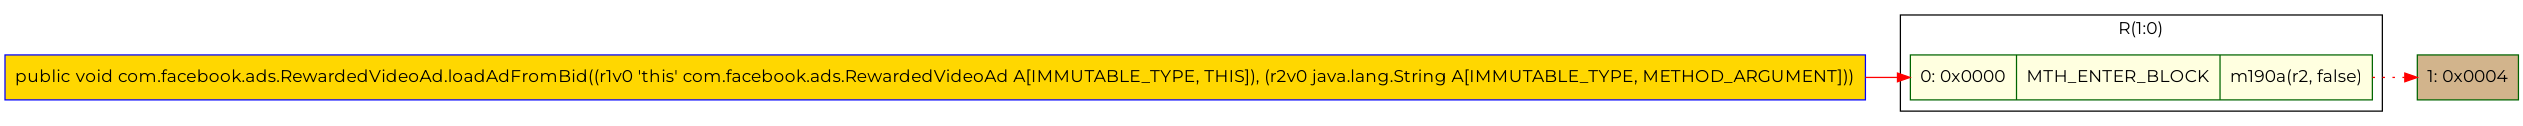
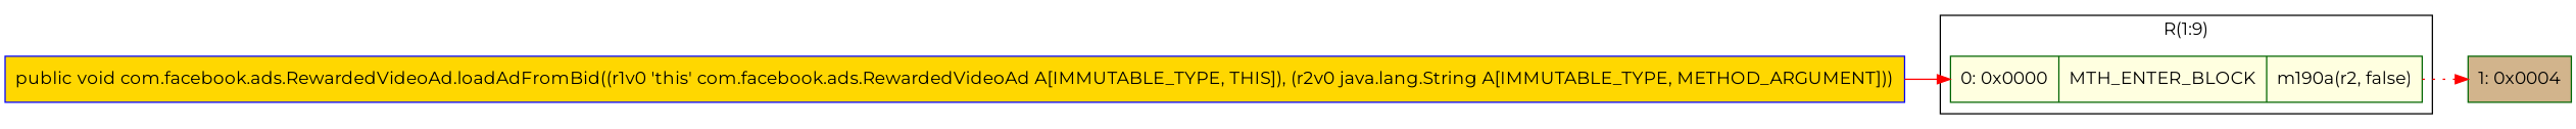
  digraph {
    rankdir=LR
    fontname=Montserrat
    node [color=darkgreen shape=record style=filled fontname=Montserrat]
    edge [color=red fontname=Montserrat]
    n1 [label="{0\:\ 0x0000|MTH_ENTER_BLOCK\l|m190a(r2, false)\l}" fillcolor=lightyellow]
    n2 [label="{1\:\ 0x0004}" fillcolor=tan]
    n3 [label="{public void com.facebook.ads.RewardedVideoAd.loadAdFromBid((r1v0 'this' com.facebook.ads.RewardedVideoAd A[IMMUTABLE_TYPE, THIS]), (r2v0 java.lang.String A[IMMUTABLE_TYPE, METHOD_ARGUMENT])) }" fillcolor=gold color=blue]
    subgraph cluster_1 {
-     label="R(1:0)"
+     label="R(1:9)"
      n1
    }
    n1 -> n2 [style=dotted]
    n3 -> n1 [style=solid]
  }
